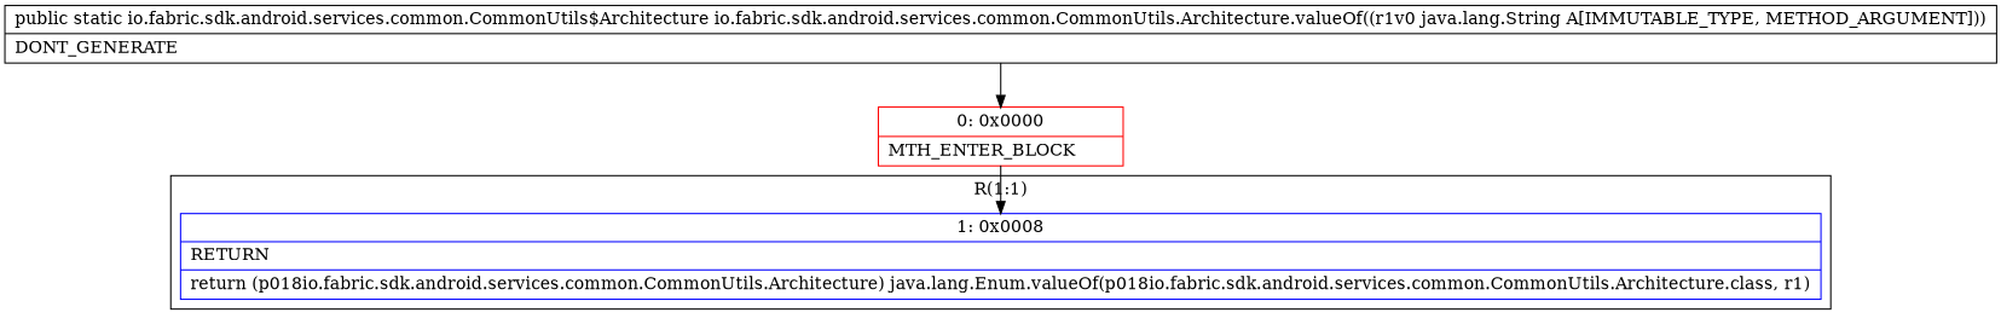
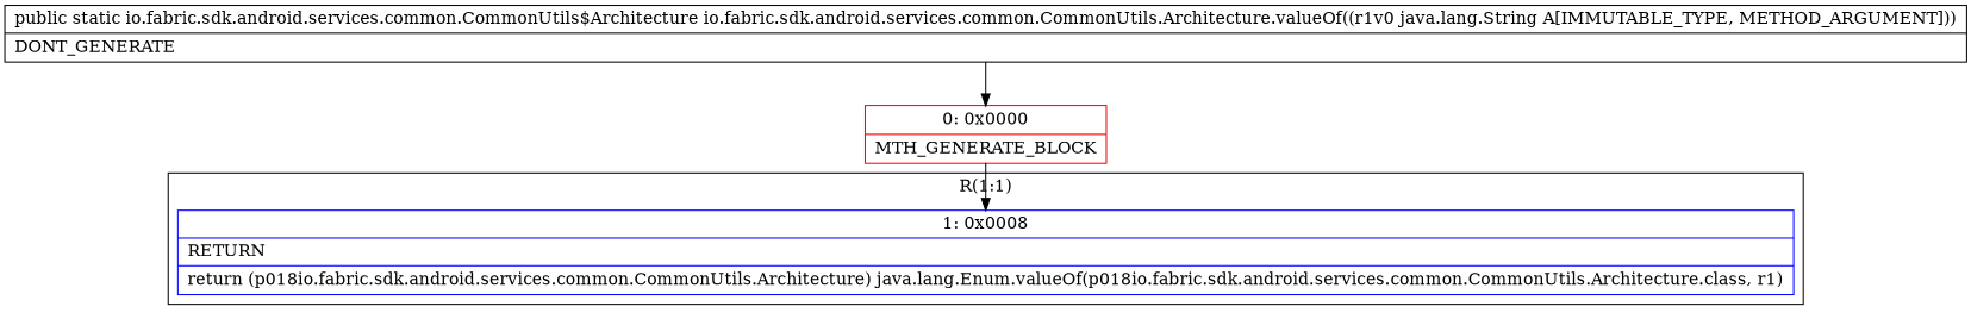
  digraph {
    node [shape=record]
    n1 [color=blue label="{1\:\ 0x0008|RETURN\l|return (p018io.fabric.sdk.android.services.common.CommonUtils.Architecture) java.lang.Enum.valueOf(p018io.fabric.sdk.android.services.common.CommonUtils.Architecture.class, r1)\l}"]
-   n2 [color=red label="{0\:\ 0x0000|MTH_ENTER_BLOCK\l}"]
+   n2 [color=red label="{0\:\ 0x0000|MTH_GENERATE_BLOCK\l}"]
    n3 [label="{public static io.fabric.sdk.android.services.common.CommonUtils$Architecture io.fabric.sdk.android.services.common.CommonUtils.Architecture.valueOf((r1v0 java.lang.String A[IMMUTABLE_TYPE, METHOD_ARGUMENT]))  | DONT_GENERATE\l}"]
    subgraph cluster_1 {
      label="R(1:1)"
      n1
    }
    n2 -> n1
    n3 -> n2
  }
